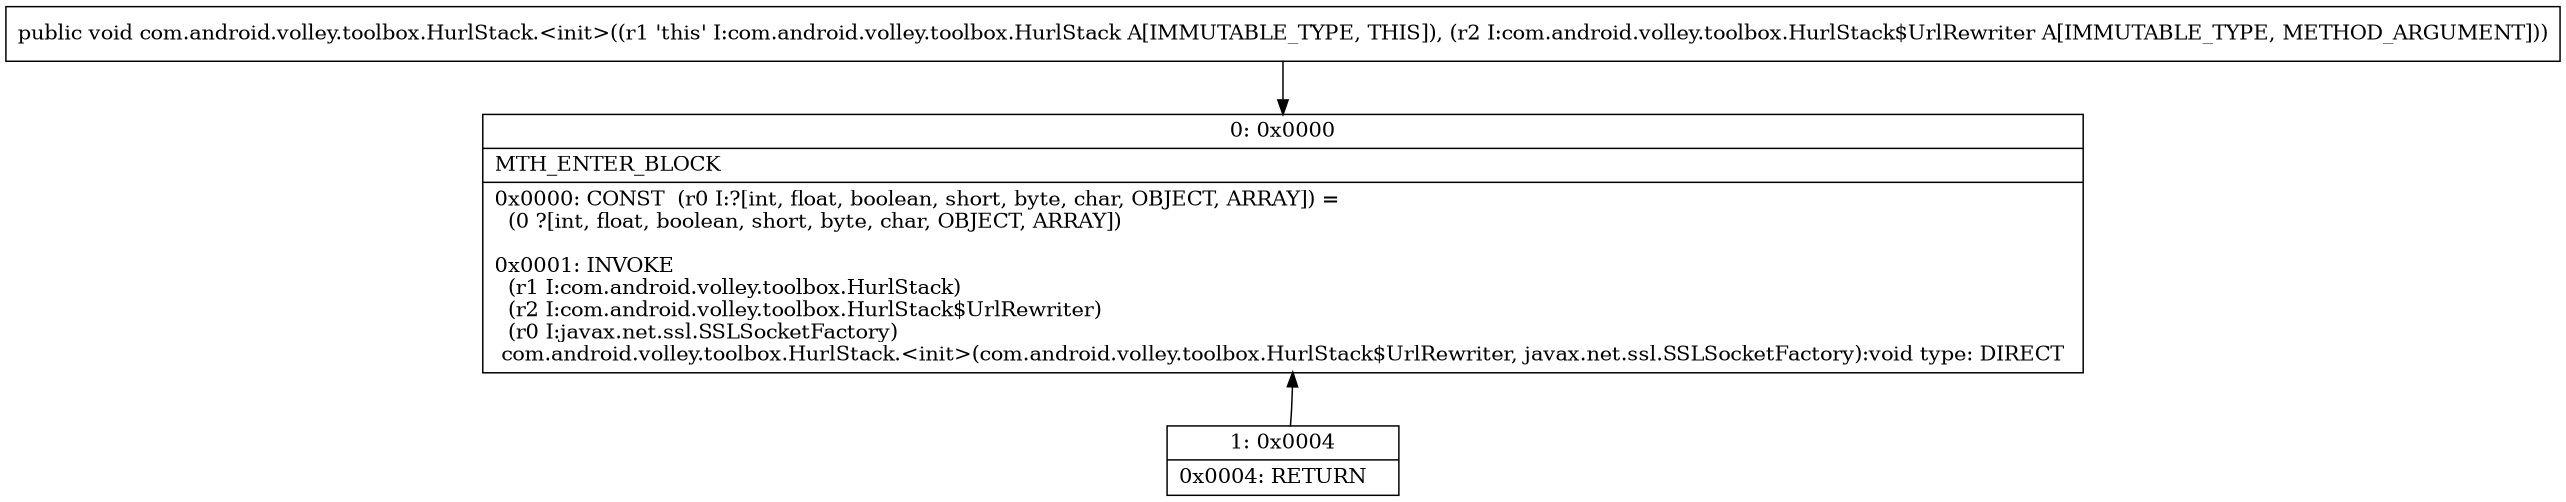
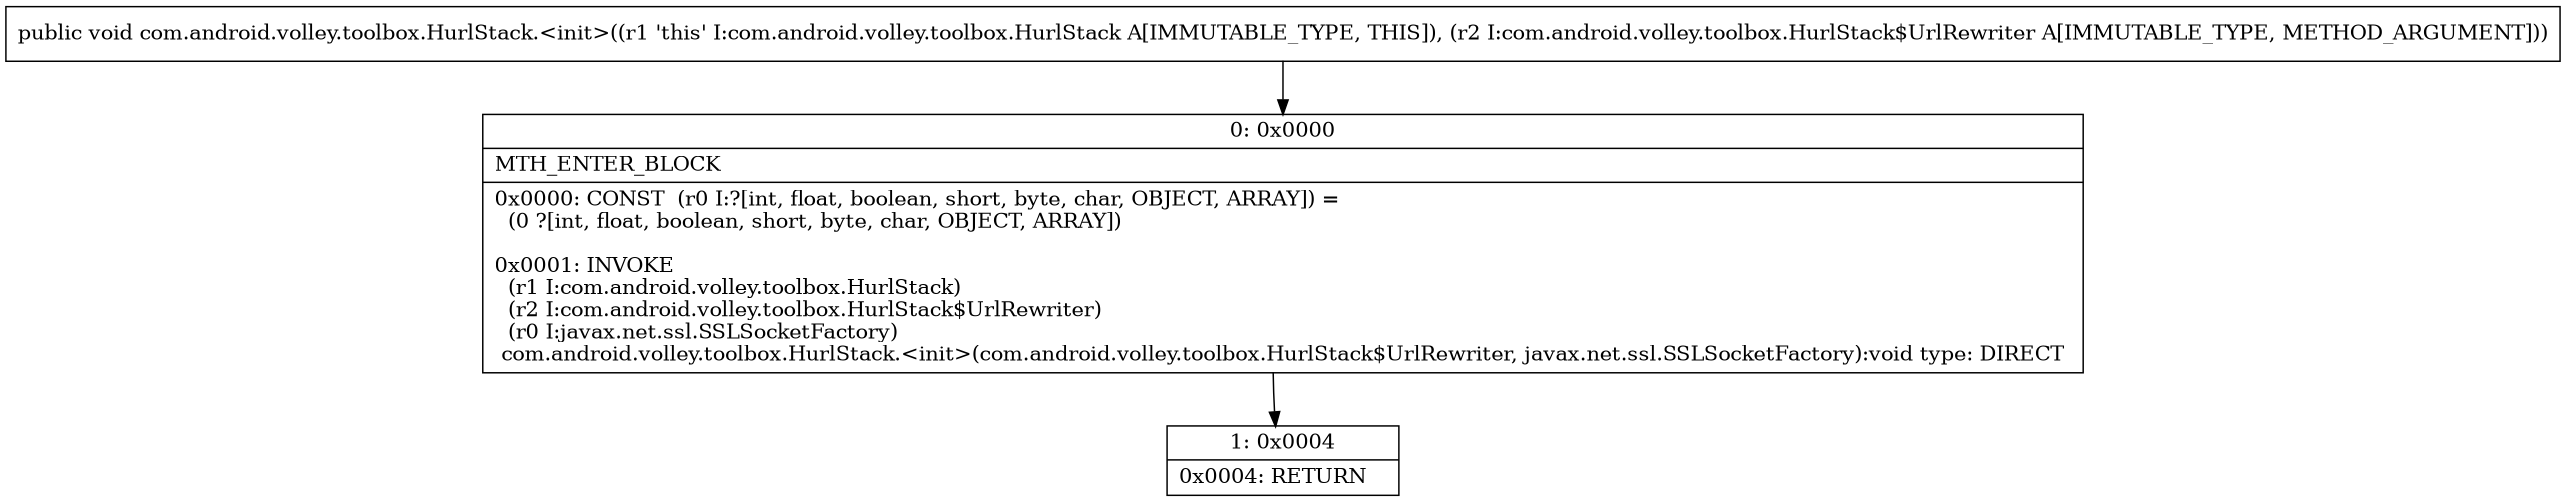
  digraph {
    node [shape=record]
    n1 [label="{0\:\ 0x0000|MTH_ENTER_BLOCK\l|0x0000: CONST  (r0 I:?[int, float, boolean, short, byte, char, OBJECT, ARRAY]) = \l  (0 ?[int, float, boolean, short, byte, char, OBJECT, ARRAY])\l \l0x0001: INVOKE  \l  (r1 I:com.android.volley.toolbox.HurlStack)\l  (r2 I:com.android.volley.toolbox.HurlStack$UrlRewriter)\l  (r0 I:javax.net.ssl.SSLSocketFactory)\l com.android.volley.toolbox.HurlStack.\<init\>(com.android.volley.toolbox.HurlStack$UrlRewriter, javax.net.ssl.SSLSocketFactory):void type: DIRECT \l}"]
    n2 [label="{1\:\ 0x0004|0x0004: RETURN   \l}"]
    n3 [label="{public void com.android.volley.toolbox.HurlStack.\<init\>((r1 'this' I:com.android.volley.toolbox.HurlStack A[IMMUTABLE_TYPE, THIS]), (r2 I:com.android.volley.toolbox.HurlStack$UrlRewriter A[IMMUTABLE_TYPE, METHOD_ARGUMENT])) }"]
-   n2 -> n1
+   n1 -> n2
    n3 -> n1
  }
